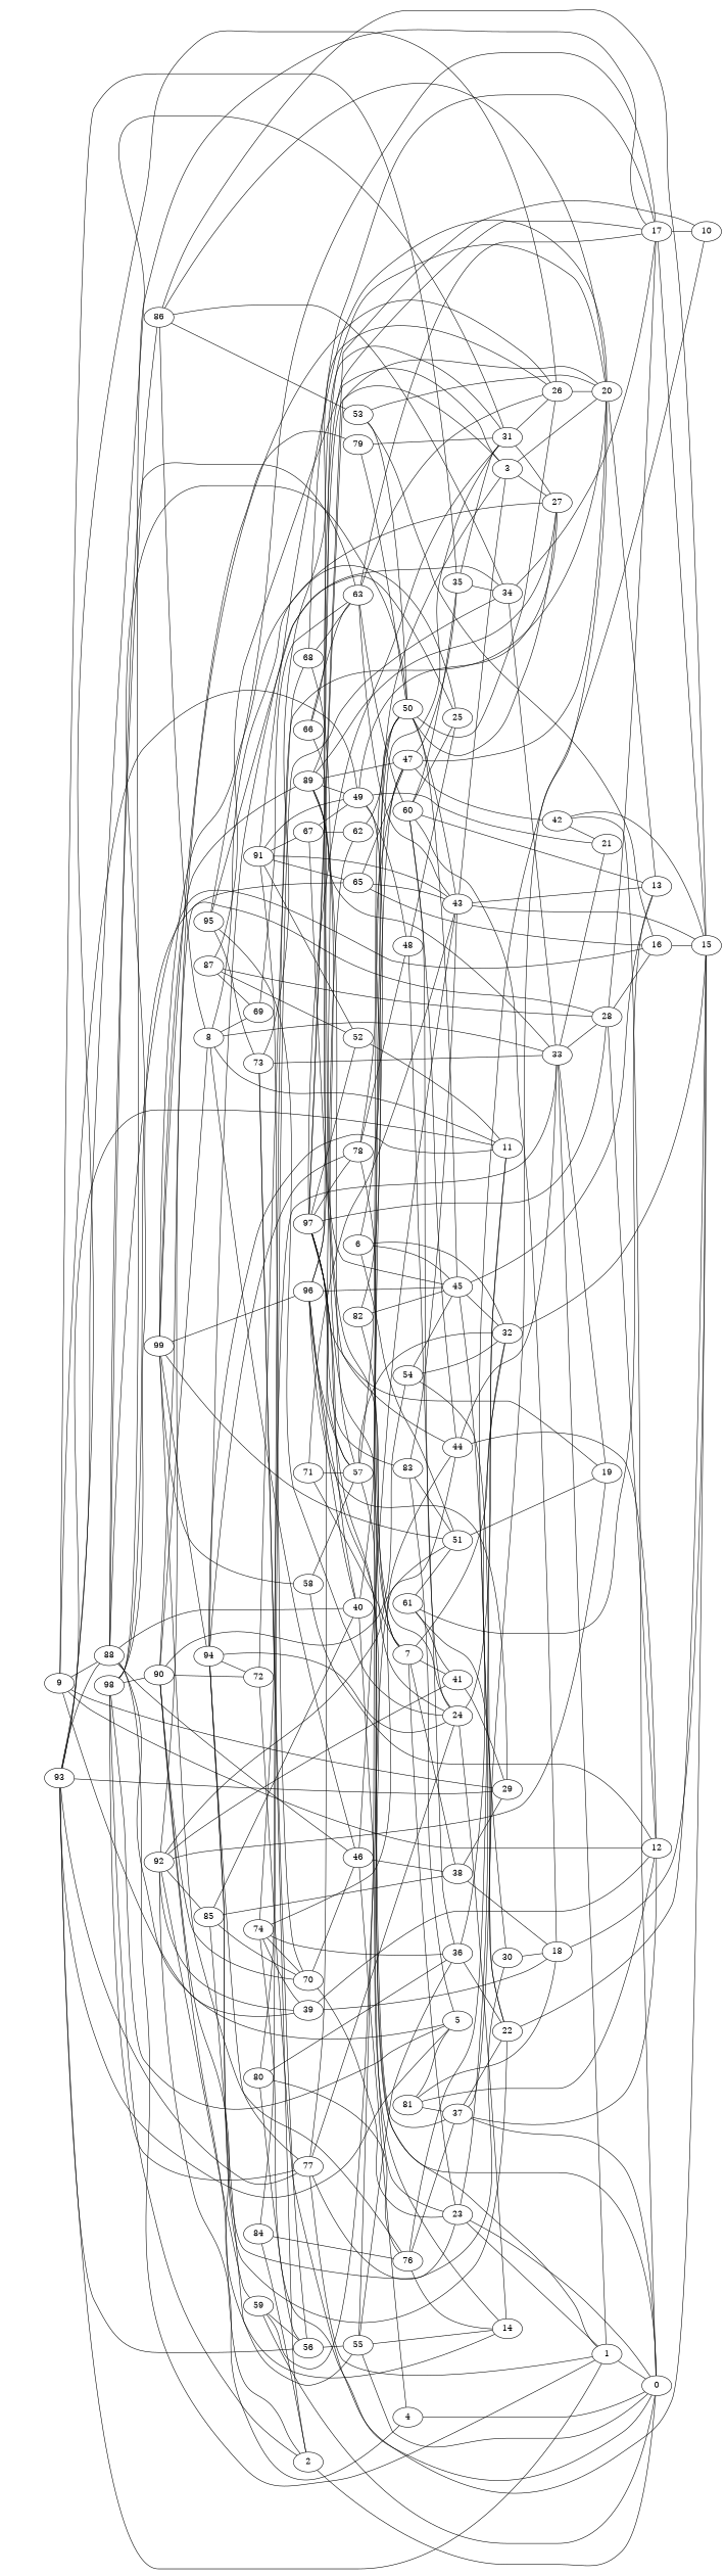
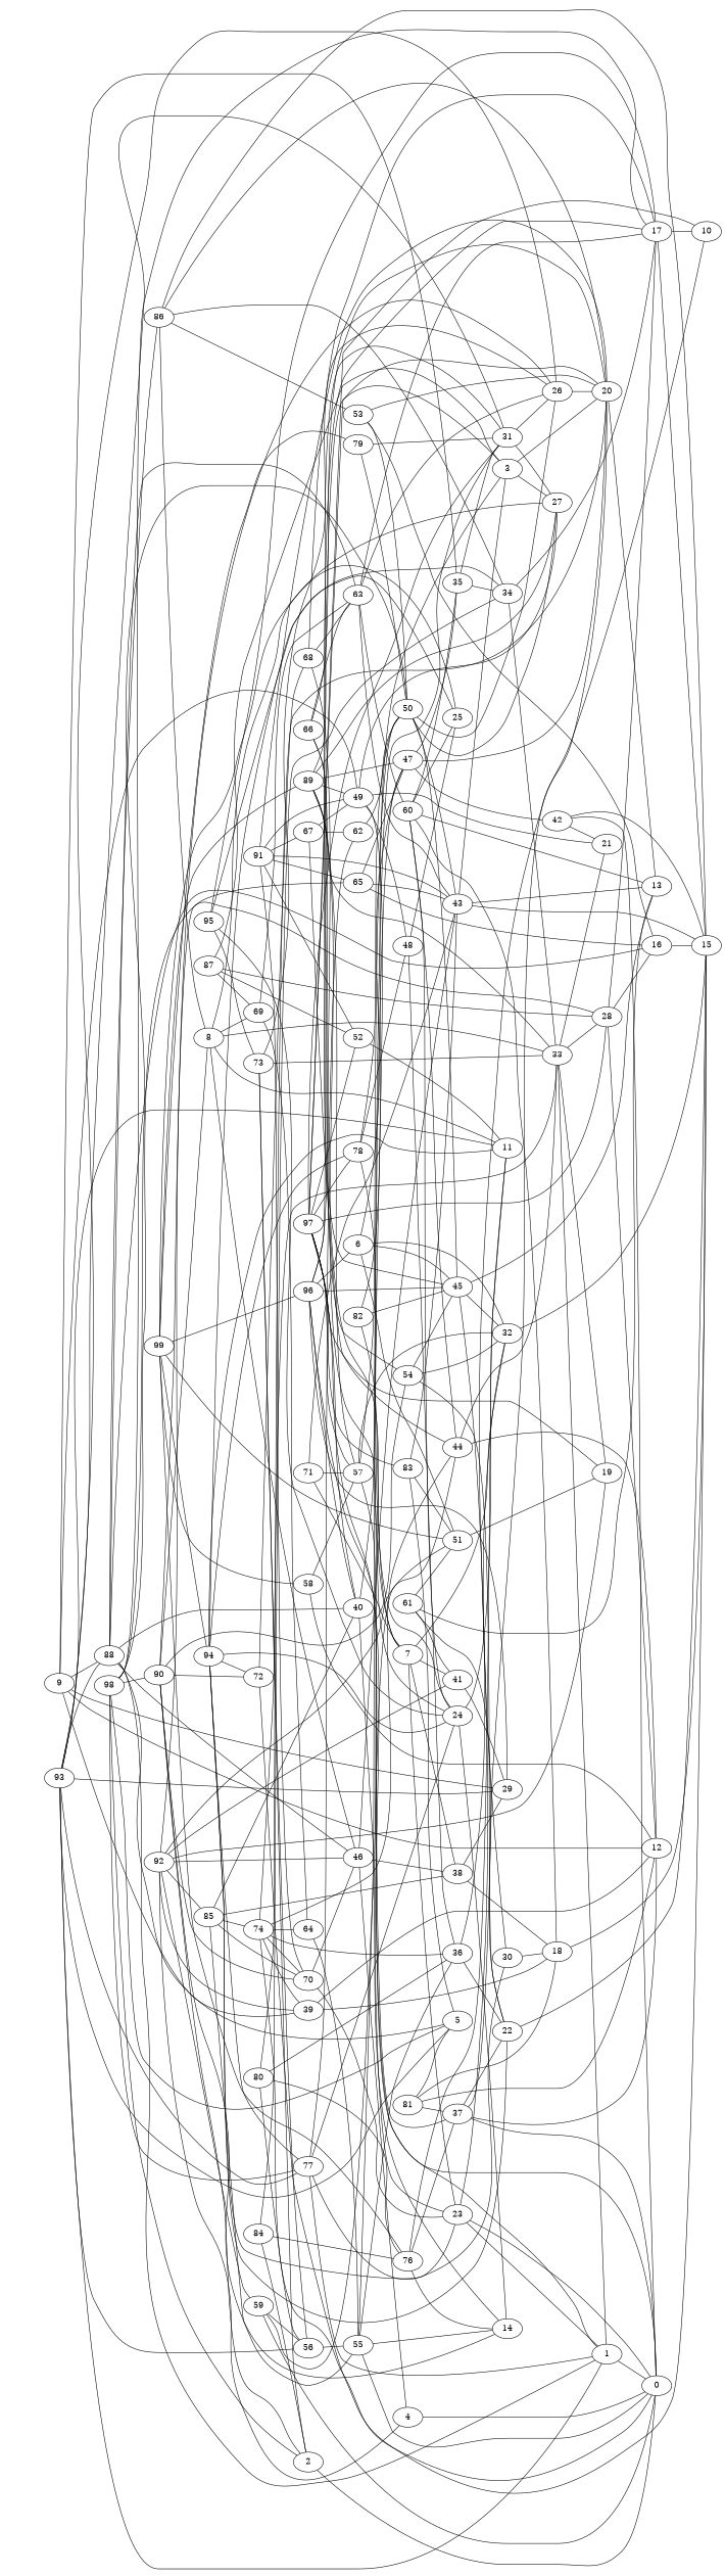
  digraph {
    rankdir=LR
    edge [color=black dir=none]
    51
    28
    19
    16
    12
    17
    83
    5
    43
    3
    15
    13
    87
    69
    52
    63
+   64
    11
    4
    0
    71
    7
    57
    32
    41
    38
    23
    50
    1
    89
    49
    47
    37
    27
    31
    33
    48
    24
    21
    42
    20
    35
    22
    26
    82
    45
    30
    58
    36
    25
    10
    78
    14
    92
    59
    85
    46
    39
    44
    56
    40
    70
    74
    29
    18
    9
    88
    34
    86
    91
    65
    67
    62
    72
    68
    2
    53
    8
    60
    77
    54
    99
    76
    96
    94
    79
    61
    90
    55
    66
    81
    95
    73
    98
    93
    97
    6
    84
    80
    subgraph sub_1 {
      51
      28
      19
      16
      12
      17
      83
      5
      43
      3
      15
      13
      87
      69
      52
      63
+     64
      11
      4
      0
      71
      7
      57
      32
      41
      38
      23
      50
      1
      89
      49
      47
      37
      27
      31
      33
      48
      24
      21
      42
      20
      35
      22
      26
      82
      45
      30
      58
      36
      25
      10
      78
      14
      92
      59
      85
      46
      39
      44
      56
      40
      70
      74
      29
      18
      9
      88
      34
      86
      91
      65
      67
      62
      72
      68
      2
      53
      8
      60
      77
      54
      99
      76
      96
      94
      79
      61
      90
      55
      66
      81
      95
      73
      98
      93
      97
      6
      84
      80
    }
    51 -> 19
    28 -> 16
    28 -> 12
    28 -> 17
    16 -> 15
    17 -> 15
    17 -> 10
    83 -> 51
    83 -> 5
    83 -> 43
    43 -> 3
    43 -> 15
    43 -> 13
    3 -> 27
    3 -> 20
    87 -> 28
    87 -> 3
    87 -> 69
    87 -> 52
    69 -> 63
+   69 -> 64
    52 -> 11
    63 -> 17
    63 -> 43
    63 -> 26
    63 -> 60
+   64 -> 55
    4 -> 0
    71 -> 43
    71 -> 7
    71 -> 57
    7 -> 32
    7 -> 41
    7 -> 38
    7 -> 23
    57 -> 32
    57 -> 50
    57 -> 1
    32 -> 15
    41 -> 29
    38 -> 29
    38 -> 18
    23 -> 0
    23 -> 1
    23 -> 10
    50 -> 43
    50 -> 27
    50 -> 26
    50 -> 45
    1 -> 0
    89 -> 57
    89 -> 49
    89 -> 47
    89 -> 37
    89 -> 27
    89 -> 31
    89 -> 33
    49 -> 27
    49 -> 48
    49 -> 24
    49 -> 21
    47 -> 42
    47 -> 20
    47 -> 35
    37 -> 12
    37 -> 0
    37 -> 20
    37 -> 22
    31 -> 27
    31 -> 26
    33 -> 28
    33 -> 19
    33 -> 1
    33 -> 21
    48 -> 36
    48 -> 25
    24 -> 11
    24 -> 14
    42 -> 15
    42 -> 0
    42 -> 21
    20 -> 13
    35 -> 31
    35 -> 34
    22 -> 15
    26 -> 20
    82 -> 3
    82 -> 7
    82 -> 45
    45 -> 13
    45 -> 32
    45 -> 30
    30 -> 18
    58 -> 12
    58 -> 57
    36 -> 32
    36 -> 22
    78 -> 7
    78 -> 50
    78 -> 48
    92 -> 51
    92 -> 19
    92 -> 4
    92 -> 41
    92 -> 26
    92 -> 59
    92 -> 85
+   92 -> 46
    92 -> 39
    59 -> 0
    59 -> 44
    59 -> 56
    85 -> 38
    85 -> 14
    85 -> 40
    85 -> 70
+   85 -> 74
    46 -> 43
    46 -> 4
    46 -> 38
    39 -> 12
    39 -> 18
    44 -> 12
    44 -> 33
    56 -> 55
    40 -> 23
    40 -> 31
    70 -> 23
    70 -> 46
+   74 -> 64
    74 -> 0
    74 -> 33
    74 -> 36
    74 -> 39
    74 -> 44
    74 -> 70
    18 -> 15
    9 -> 12
    9 -> 49
    9 -> 35
    9 -> 39
    9 -> 29
    9 -> 88
    88 -> 16
    88 -> 5
    88 -> 63
    88 -> 1
    88 -> 46
    88 -> 40
    88 -> 86
    34 -> 17
    34 -> 33
    86 -> 15
    86 -> 20
    86 -> 34
    86 -> 53
    86 -> 8
    91 -> 43
    91 -> 52
    91 -> 49
    91 -> 20
    91 -> 70
    91 -> 65
    91 -> 67
    65 -> 16
    65 -> 43
    65 -> 47
    67 -> 49
    67 -> 44
    67 -> 62
    62 -> 50
    72 -> 15
    72 -> 68
    68 -> 17
    68 -> 63
    68 -> 24
    2 -> 0
    53 -> 16
    53 -> 50
    53 -> 20
    8 -> 69
    8 -> 11
    8 -> 27
    8 -> 33
    8 -> 46
    60 -> 13
    60 -> 24
    60 -> 35
    60 -> 25
    60 -> 44
    60 -> 18
    77 -> 1
    77 -> 24
    77 -> 30
    77 -> 62
    54 -> 32
    54 -> 22
    54 -> 45
    99 -> 51
    99 -> 89
    99 -> 58
    99 -> 25
    99 -> 76
    99 -> 96
    99 -> 94
    99 -> 79
    76 -> 11
    76 -> 37
    76 -> 14
    96 -> 17
    96 -> 0
-   96 -> 57
+   96 -> 6
    96 -> 20
    96 -> 45
    96 -> 40
    96 -> 29
    94 -> 11
    94 -> 23
    94 -> 24
    94 -> 22
    94 -> 78
    94 -> 34
    94 -> 72
    94 -> 77
    79 -> 50
    79 -> 31
    61 -> 51
    61 -> 13
    61 -> 41
    61 -> 22
    90 -> 70
    90 -> 65
    90 -> 72
    90 -> 2
    90 -> 8
    90 -> 54
    90 -> 55
    55 -> 0
    55 -> 47
    55 -> 36
    55 -> 14
    66 -> 63
    66 -> 20
    66 -> 45
+   66 -> 54
    81 -> 12
    81 -> 5
    81 -> 37
    81 -> 18
    95 -> 17
    95 -> 24
    95 -> 25
    95 -> 73
    73 -> 33
    73 -> 26
    73 -> 56
    73 -> 2
    98 -> 28
    98 -> 17
    98 -> 5
    98 -> 50
    98 -> 2
    98 -> 77
    98 -> 90
    93 -> 5
    93 -> 11
    93 -> 1
    93 -> 31
    93 -> 26
    93 -> 56
    93 -> 29
    93 -> 88
    93 -> 77
    97 -> 28
    97 -> 19
    97 -> 83
    97 -> 3
    97 -> 52
    97 -> 57
    97 -> 31
    97 -> 10
    97 -> 78
    97 -> 14
    97 -> 40
    6 -> 51
    6 -> 32
    6 -> 47
    6 -> 45
    84 -> 34
    84 -> 2
    84 -> 76
    80 -> 20
    80 -> 36
    80 -> 56
    80 -> 76
  }
